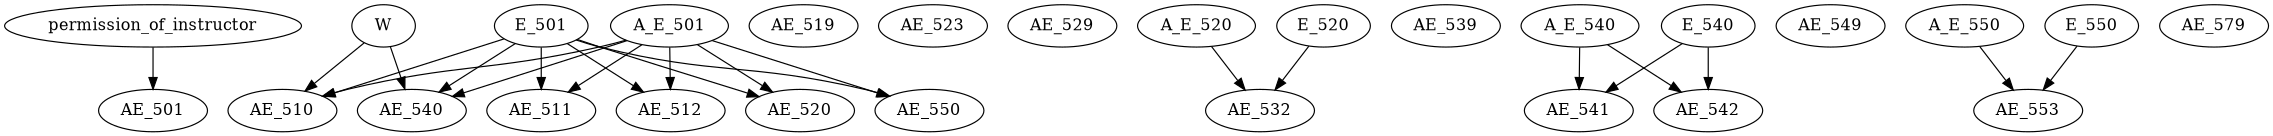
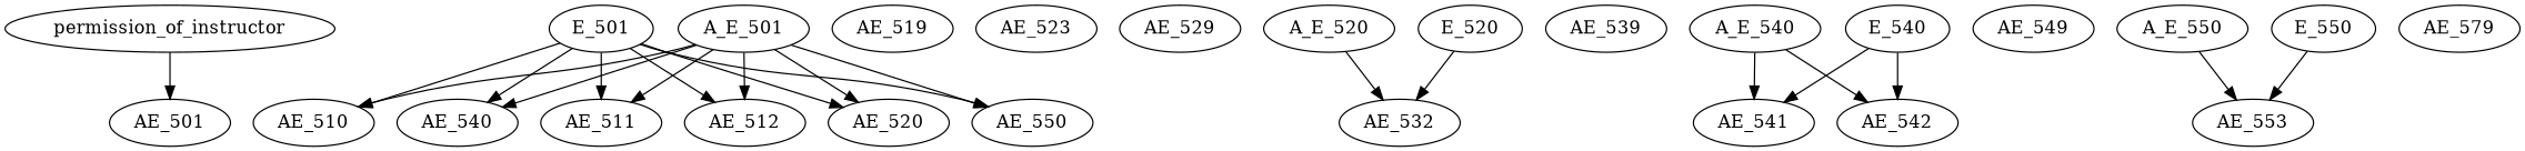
  digraph {
    edge [color=black]
    permission_of_instructor
    AE_501
    A_E_501
    AE_510
    AE_511
    AE_512
    AE_520
    AE_540
    AE_550
    E_501
-   W
    AE_519
    AE_523
    AE_529
    A_E_520
    AE_532
    E_520
    AE_539
    A_E_540
    AE_541
    AE_542
    E_540
    AE_549
    A_E_550
    AE_553
    E_550
    n27 [label=AE_579]
    permission_of_instructor -> AE_501
    A_E_501 -> AE_510
    A_E_501 -> AE_511
    A_E_501 -> AE_512
    A_E_501 -> AE_520
    A_E_501 -> AE_540
    A_E_501 -> AE_550
    E_501 -> AE_510
    E_501 -> AE_511
    E_501 -> AE_512
    E_501 -> AE_520
    E_501 -> AE_540
    E_501 -> AE_550
-   W -> AE_510
-   W -> AE_540
    A_E_520 -> AE_532
    E_520 -> AE_532
    A_E_540 -> AE_541
    A_E_540 -> AE_542
    E_540 -> AE_541
    E_540 -> AE_542
    A_E_550 -> AE_553
    E_550 -> AE_553
  }
